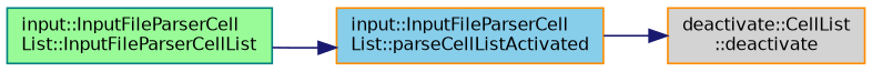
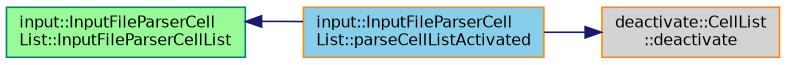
  digraph {
    rankdir=RL
    node [color=darkorange fontname=Helvetica fontsize=10 shape=record style=filled]
    edge [color=midnightblue dir=back fontname=Helvetica fontsize=10 labelfontname=Helvetica labelfontsize=10 style=solid]
    n1 [fillcolor=lightgrey fontcolor=black height=0.2 label="deactivate::CellList\l::deactivate" width=0.4]
    n2 [fillcolor=skyblue height=0.2 label="input::InputFileParserCell\lList::parseCellListActivated" width=0.4]
    n3 [color=teal fillcolor=palegreen height=0.2 label="input::InputFileParserCell\lList::InputFileParserCellList" width=0.4]
    n1 -> n2
-   n2 -> n3
+   n3 -> n2
  }
